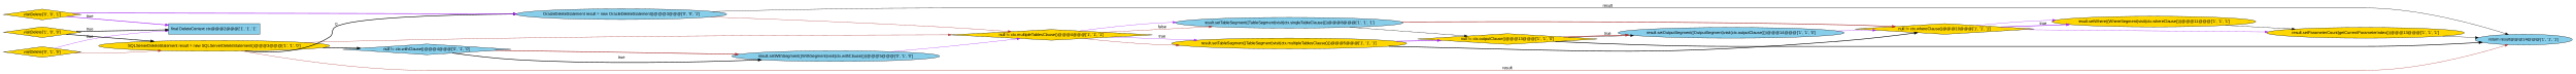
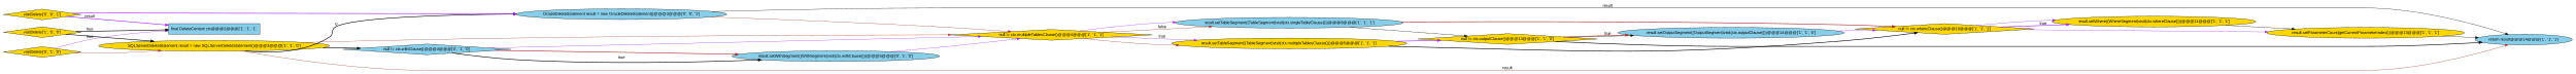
  digraph {
    fontname="Liberation Sans"
    rankdir=LR
    node [fillcolor=gold fontname="Liberation Sans" shape=ellipse style=filled]
    edge [color=black fontname="Liberation Sans" style=solid]
    n1 [fillcolor=skyblue label="return result@@@14@@@['1', '1', '1']"]
    n2 [label="result.setParameterCount(getCurrentParameterIndex())@@@13@@@['1', '1', '1']"]
    n3 [label="null != ctx.whereClause()@@@10@@@['1', '1', '1']" shape=diamond]
    n4 [label="result.setWhere((WhereSegment)visit(ctx.whereClause()))@@@11@@@['1', '1', '1']"]
    n5 [label="visitDelete['0', '1', '0']" shape=diamond]
    n6 [label="SQLServerDeleteStatement result = new SQLServerDeleteStatement()@@@3@@@['1', '1', '0']"]
    n7 [fillcolor=skyblue label="final DeleteContext ctx@@@2@@@['1', '1', '1']" shape=box]
    n8 [label="null != ctx.multipleTablesClause()@@@4@@@['1', '1', '1']" shape=diamond]
    n9 [fillcolor=skyblue label="OracleDeleteStatement result = new OracleDeleteStatement()@@@3@@@['0', '0', '1']"]
    n10 [fillcolor=skyblue label="null != ctx.withClause()@@@4@@@['0', '1', '0']" shape=diamond]
    n11 [fillcolor=skyblue label="result.setTableSegment((TableSegment)visit(ctx.singleTableClause()))@@@8@@@['1', '1', '1']"]
    n12 [label="result.setTableSegment((TableSegment)visit(ctx.multipleTablesClause()))@@@5@@@['1', '1', '1']"]
    n13 [label="null != ctx.outputClause()@@@13@@@['1', '1', '0']" shape=diamond]
    n14 [fillcolor=skyblue label="result.setOutputSegment((OutputSegment)visit(ctx.outputClause()))@@@14@@@['1', '1', '0']"]
    n15 [label="visitDelete['1', '0', '0']" shape=diamond]
    n16 [fillcolor=skyblue label="result.setWithSegment((WithSegment)visit(ctx.withClause()))@@@5@@@['0', '1', '0']"]
    n17 [label="visitDelete['0', '0', '1']" shape=diamond]
    n2 -> n1
    n3 -> n2 [color=purple]
    n3 -> n4 [color=purple label=true style=bold]
    n3 -> n4 [color=purple]
    n4 -> n2
    n5 -> n6 [color=brown]
    n5 -> n7 [color=purple label=true]
    n6 -> n1 [color=brown label=result]
    n6 -> n8 [color=brown]
    n6 -> n9 [label=0 style=bold]
    n6 -> n10 [style=bold]
    n8 -> n11 [color=purple]
    n8 -> n11 [color=brown label=false]
    n8 -> n12 [color=brown]
    n8 -> n12 [color=purple label=true]
    n9 -> n1 [label=result]
    n9 -> n8 [color=brown]
+   n10 -> n8 [color=purple]
    n10 -> n16 [color=brown style=bold]
    n10 -> n16 [label=true style=bold]
    n11 -> n3 [color=brown style=bold]
    n11 -> n13
    n12 -> n3 [style=bold]
    n12 -> n13 [color=purple style=bold]
    n13 -> n1 [style=bold]
    n13 -> n14
    n13 -> n14 [color=brown label=true style=bold]
    n14 -> n3 [color=purple]
    n15 -> n6 [style=bold]
    n15 -> n7 [label=true style=bold]
    n16 -> n8 [color=purple]
-   n17 -> n7 [color=purple label=true style=bold]
+   n17 -> n7 [color=purple label=result style=bold]
    n17 -> n9 [color=purple style=bold]
  }
